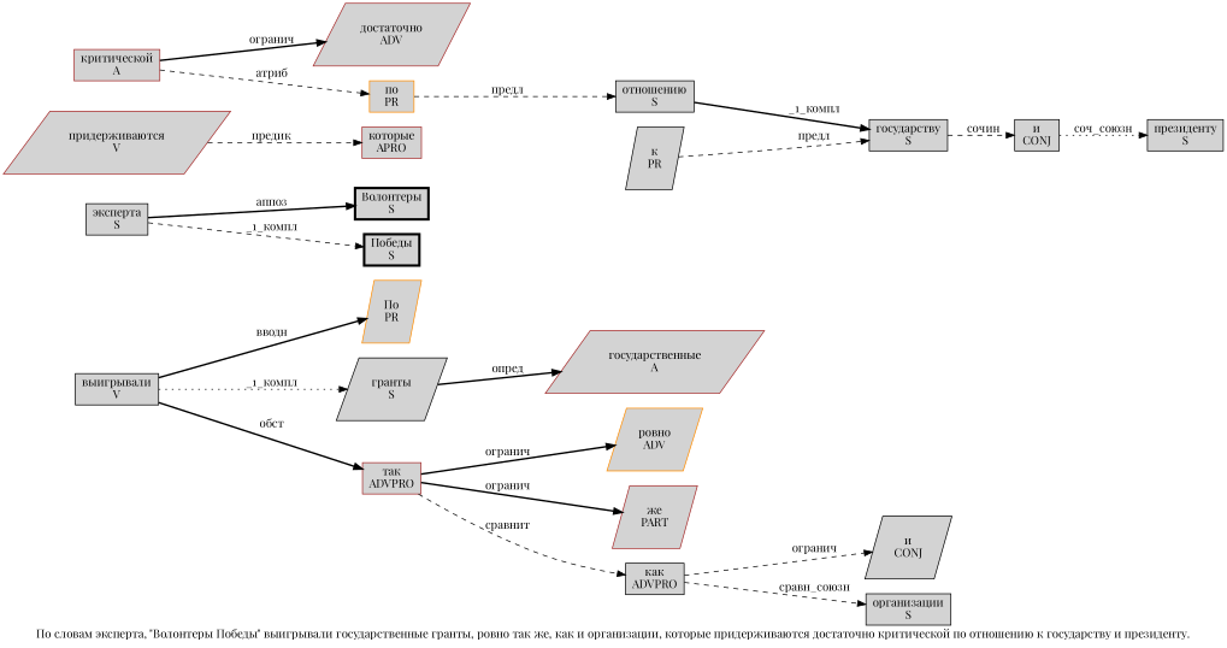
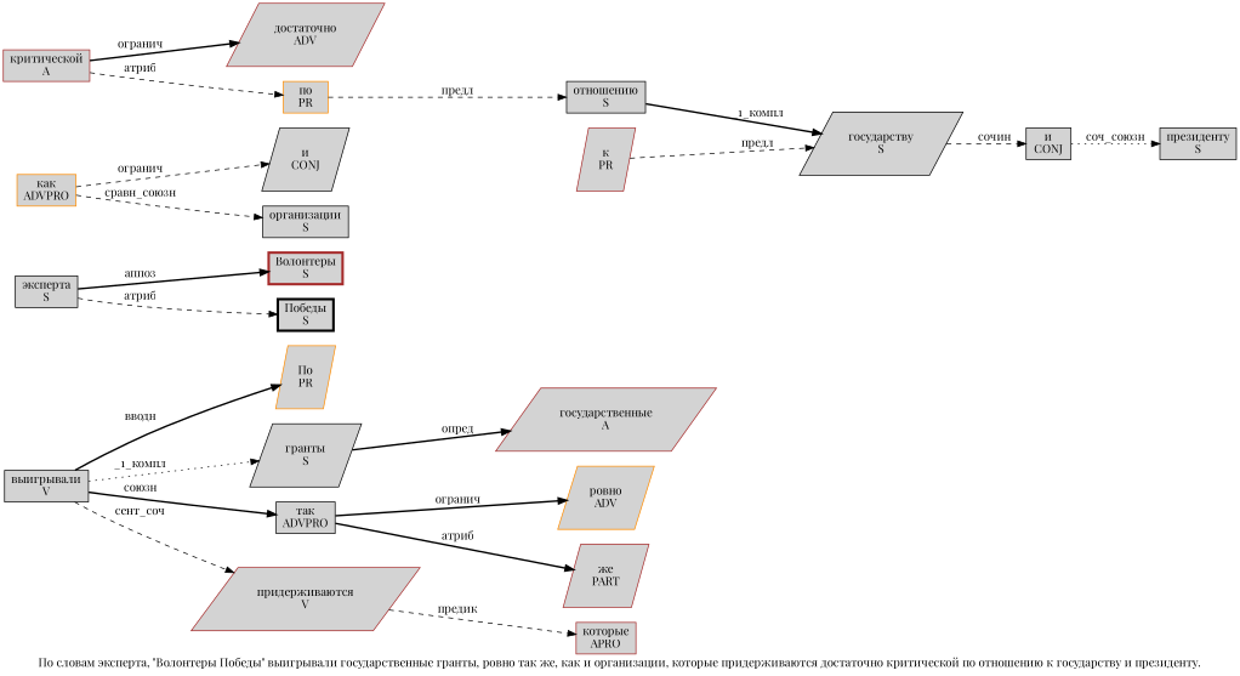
  digraph {
    fontname="Playfair Display"
    label="По словам эксперта, \"Волонтеры Победы\" выигрывали государственные гранты, ровно так же, как и организации, которые придерживаются достаточно критической по отношению к государству и президенту."
    rankdir=LR
    node [color=black fillcolor=lightgray fontname="Playfair Display" penwidth=1 shape=box style=filled]
    edge [fontname="Playfair Display" style=dashed]
    n1 [color=darkorange label="По\nPR" shape=parallelogram]
    n2 [label="эксперта\nS"]
-   n3 [label="Волонтеры\nS" penwidth=3]
+   n3 [color=brown label="Волонтеры\nS" penwidth=3]
    n4 [label="Победы\nS" penwidth=3]
    n5 [label="выигрывали\nV"]
    n6 [label="гранты\nS" shape=parallelogram]
-   n7 [color=brown label="так\nADVPRO"]
+   n7 [label="так\nADVPRO"]
    n8 [color=brown label="придерживаются\nV" shape=parallelogram]
    n9 [color=brown label="государственные\nA" shape=parallelogram]
    n10 [color=darkorange label="ровно\nADV" shape=parallelogram]
    n11 [color=brown label="же\nPART" shape=parallelogram]
-   n12 [label="как\nADVPRO"]
+   n12 [color=darkorange label="как\nADVPRO"]
    n13 [color=brown label="которые\nAPRO"]
    n14 [label="и\nCONJ" shape=parallelogram]
    n15 [label="организации\nS"]
    n16 [color=brown label="достаточно\nADV" shape=parallelogram]
    n17 [color=brown label="критической\nA"]
    n18 [color=darkorange label="по\nPR"]
    n19 [label="отношению\nS"]
-   n20 [label="государству\nS"]
-   n21 [label="к\nPR" shape=parallelogram]
+   n20 [label="государству\nS" shape=parallelogram]
+   n21 [color=brown label="к\nPR" shape=parallelogram]
    n22 [label="и\nCONJ"]
    n23 [label="президенту\nS"]
    n2 -> n3 [label="аппоз" style=bold]
-   n2 -> n4 [label="_1_компл"]
+   n2 -> n4 [label="атриб"]
    n5 -> n1 [label="вводн" style=bold]
    n5 -> n6 [label="_1_компл" style=dotted]
-   n5 -> n7 [label="обст" style=bold]
+   n5 -> n7 [label="союзн" style=bold]
+   n5 -> n8 [label="сент_соч"]
    n6 -> n9 [label="опред" style=bold]
    n7 -> n10 [label="огранич" style=bold]
-   n7 -> n11 [label="огранич" style=bold]
-   n7 -> n12 [label="сравнит"]
+   n7 -> n11 [label="атриб" style=bold]
    n8 -> n13 [label="предик"]
    n12 -> n14 [label="огранич"]
    n12 -> n15 [label="сравн_союзн"]
    n17 -> n16 [label="огранич" style=bold]
    n17 -> n18 [label="атриб"]
    n18 -> n19 [label="предл"]
    n19 -> n20 [label="_1_компл" style=bold]
    n20 -> n22 [label="сочин"]
    n21 -> n20 [label="предл"]
    n22 -> n23 [label="соч_союзн" style=dotted]
  }
